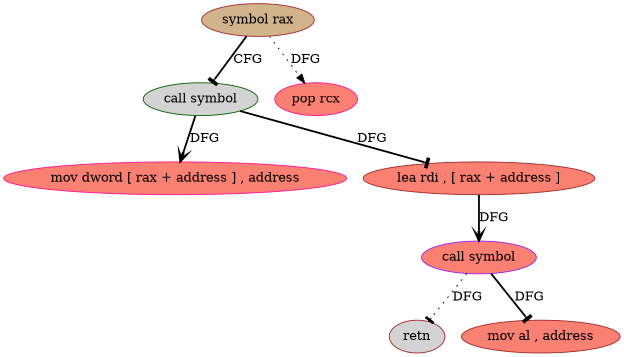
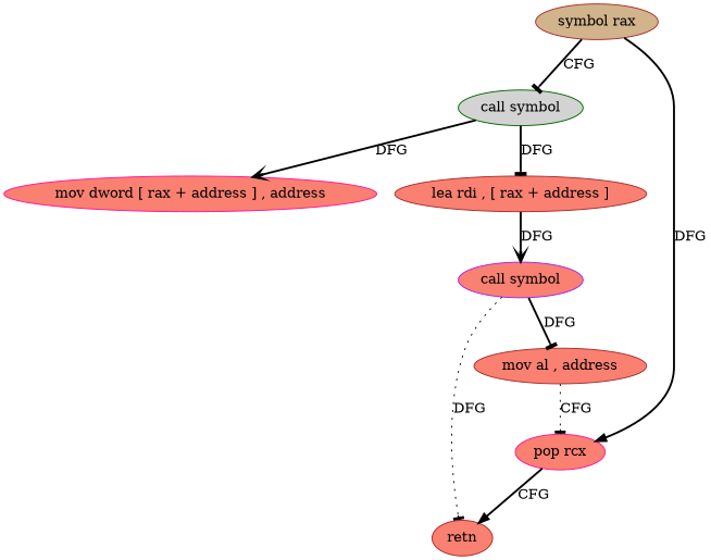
  digraph {
    node [color=brown fillcolor=salmon style=filled]
    edge [arrowhead=tee style=bold]
    n1 [fillcolor=tan label="symbol rax"]
    n2 [color=darkgreen fillcolor=lightgrey label="call symbol"]
    n3 [color=deeppink label="pop rcx"]
    n4 [color=deeppink label="mov dword [ rax + address ] , address"]
    n5 [label="lea rdi , [ rax + address ]"]
-   n6 [fillcolor=lightgrey label=retn]
+   n6 [label=retn]
    n7 [color=purple label="call symbol"]
    n8 [label="mov al , address"]
    n1 -> n2 [label=CFG]
-   n1 -> n3 [arrowhead=normal label=DFG style=dotted]
+   n1 -> n3 [arrowhead=normal label=DFG]
    n2 -> n4 [arrowhead=vee label=DFG]
    n2 -> n5 [label=DFG]
+   n3 -> n6 [arrowhead=normal label=CFG]
    n5 -> n7 [arrowhead=vee label=DFG]
    n7 -> n6 [label=DFG style=dotted]
    n7 -> n8 [label=DFG]
+   n8 -> n3 [label=CFG style=dotted]
  }
